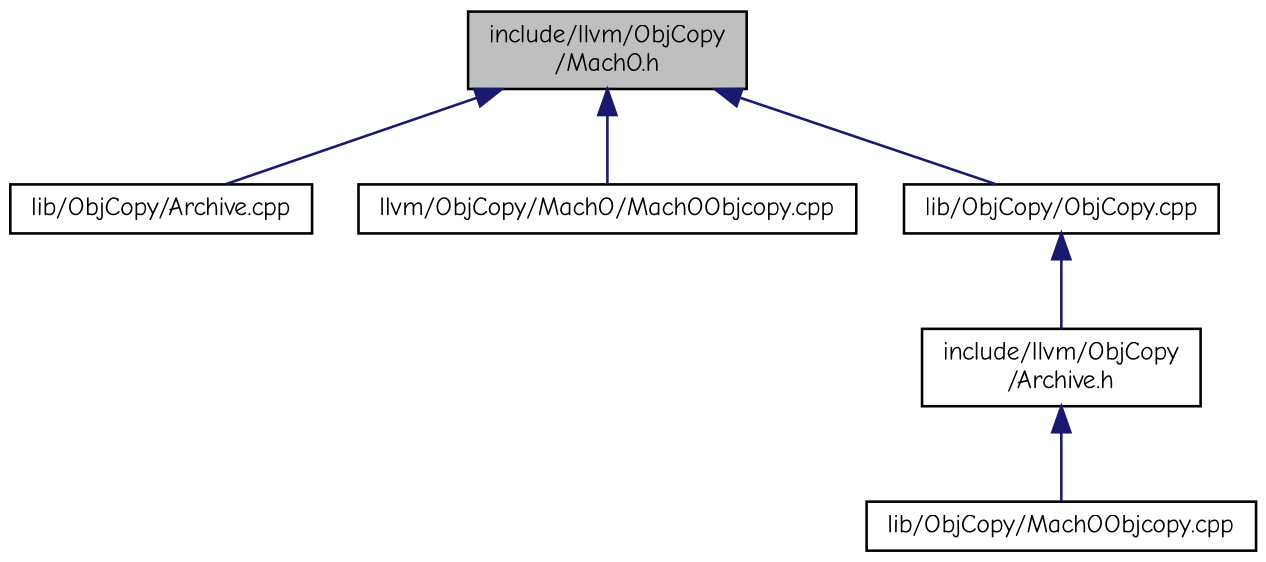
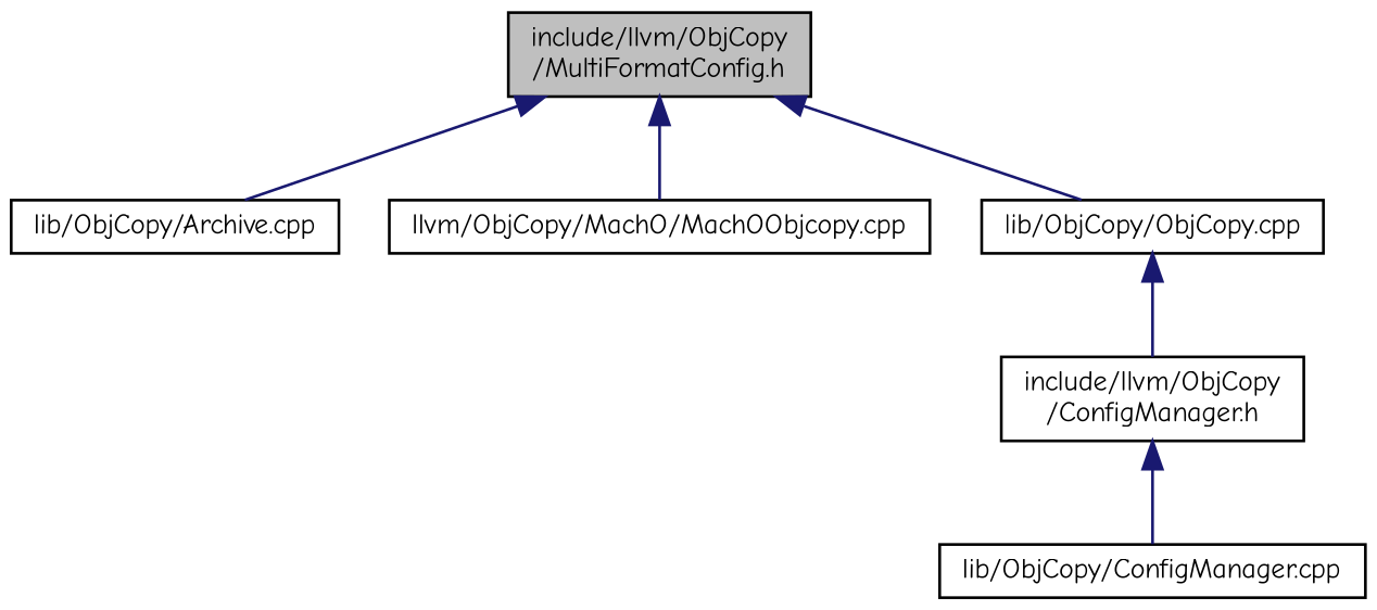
  digraph {
    fontname="Comic Neue"
    node [color=black fontname="Comic Neue" fontsize=10 shape=record]
    edge [color=midnightblue dir=back fontname="Comic Neue" fontsize=10 labelfontname=Helvetica labelfontsize=10 style=solid]
-   n1 [fillcolor=grey75 fontcolor=black height=0.2 label="include/llvm/ObjCopy\l/MachO.h" style=filled width=0.4]
+   n1 [fillcolor=grey75 fontcolor=black height=0.2 label="include/llvm/ObjCopy\l/MultiFormatConfig.h" style=filled width=0.4]
    n2 [height=0.2 label="lib/ObjCopy/Archive.cpp" width=0.4]
    n3 [height=0.2 label="llvm/ObjCopy/MachO/MachOObjcopy.cpp" width=0.4]
    n4 [height=0.2 label="lib/ObjCopy/ObjCopy.cpp" width=0.4]
-   n5 [height=0.2 label="include/llvm/ObjCopy\l/Archive.h" width=0.4]
-   n6 [height=0.2 label="lib/ObjCopy/MachOObjcopy.cpp" width=0.4]
+   n5 [height=0.2 label="include/llvm/ObjCopy\l/ConfigManager.h" width=0.4]
+   n6 [height=0.2 label="lib/ObjCopy/ConfigManager.cpp" width=0.4]
    n1 -> n2
    n1 -> n3
    n1 -> n4
    n4 -> n5
    n5 -> n6
  }
